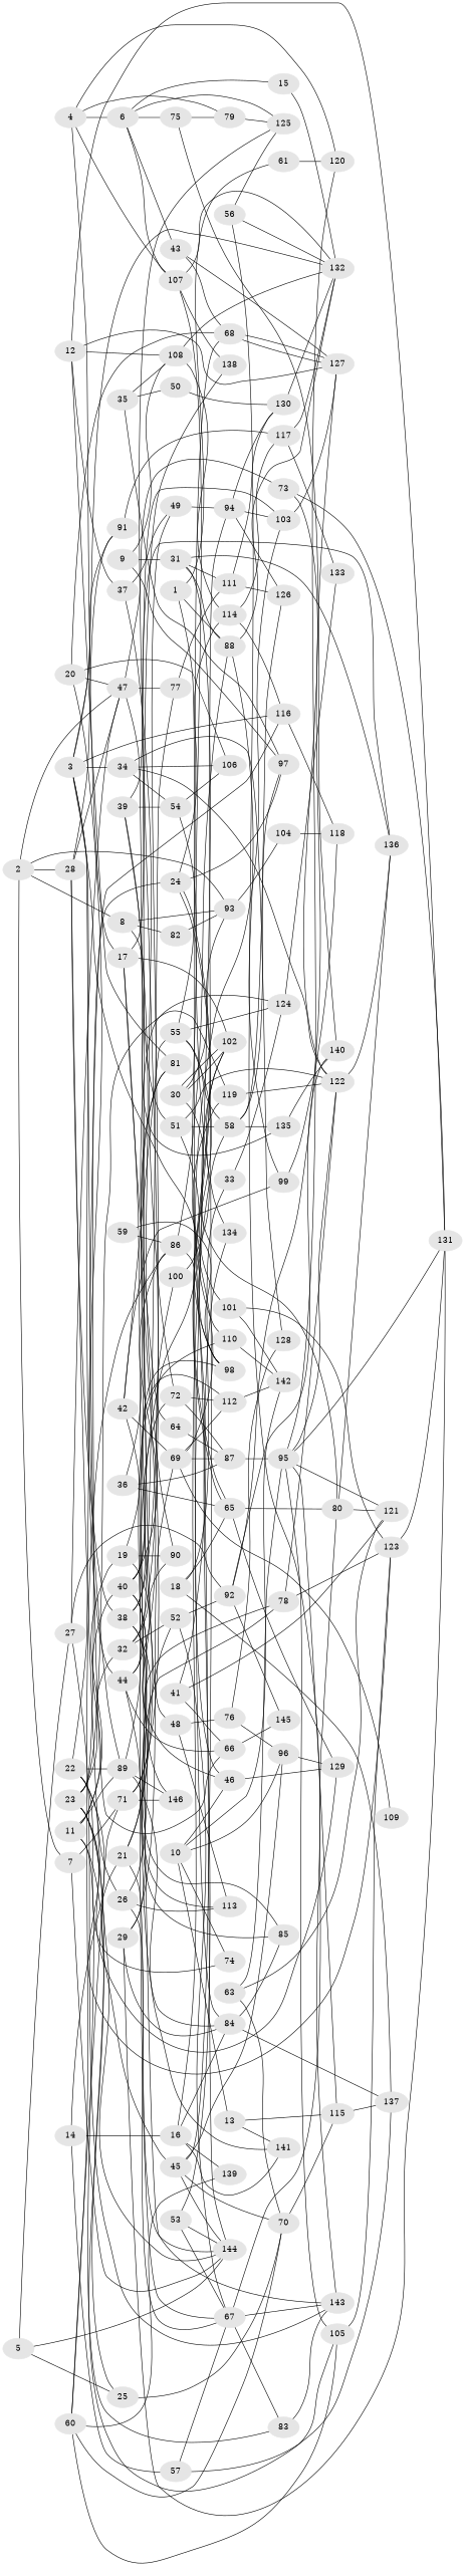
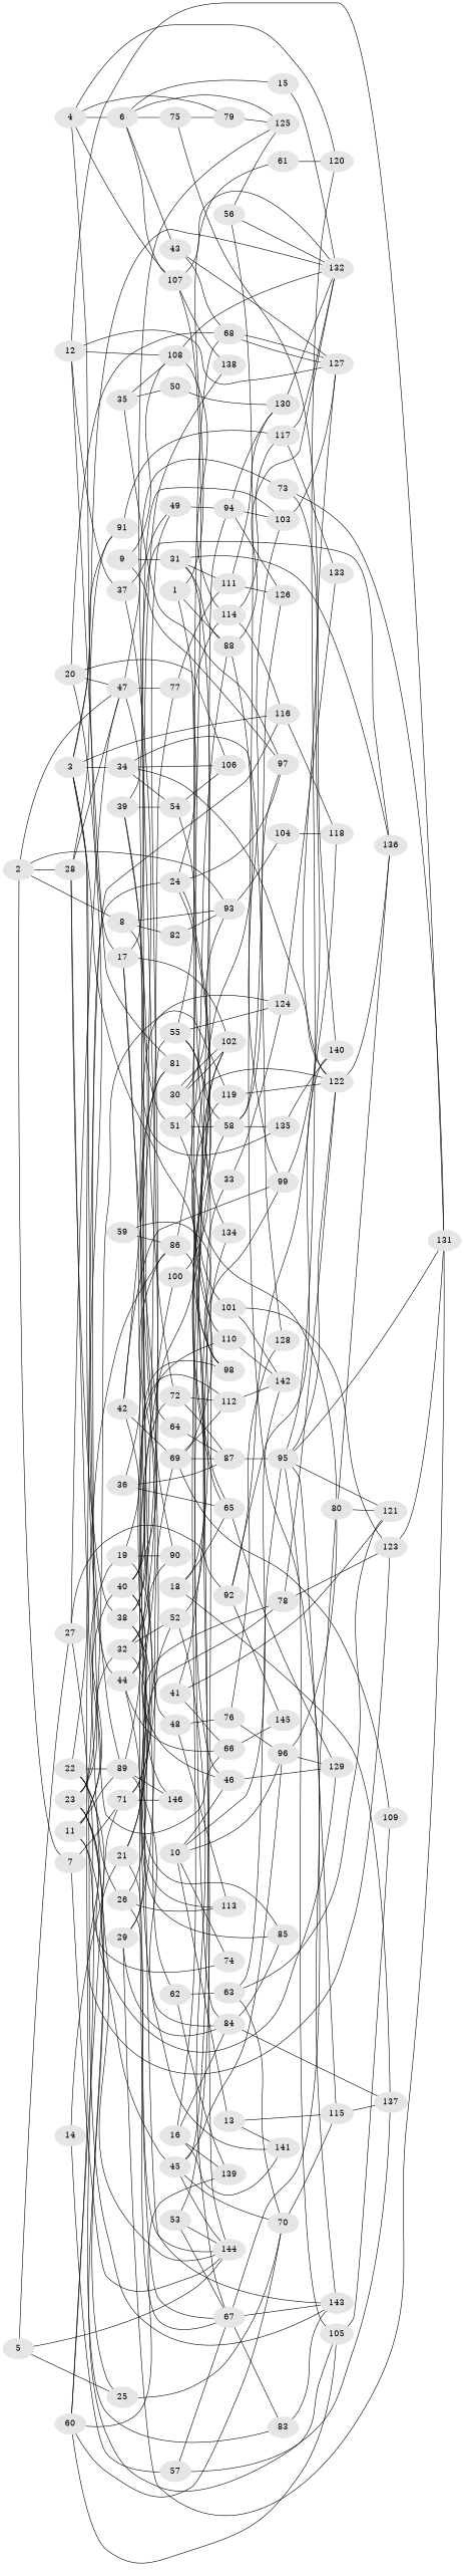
  graph {
    rankdir=LR
    node [color=gray90 style=filled]
    1
    61
    84
    88
    120
    137
    85
    132
    99
    2
    7
    8
    28
    47
    93
    144
    71
    82
    135
    91
    38
    77
    48
    73
    104
    3
    34
    44
    66
    98
    116
    106
    54
    122
    128
    81
    145
    117
    118
    4
    6
    17
    79
    107
    15
    43
    75
    125
    64
    102
    136
    143
    18
    33
    65
    5
    25
    27
    70
    92
    127
    68
    140
    138
    134
    78
    146
    100
    9
    31
    97
    108
    46
    111
    114
    10
    13
    74
    96
    142
    115
    141
    129
    11
    19
    40
    83
    89
    105
    90
    113
    124
    86
    110
    109
    12
    37
    131
    72
    49
    14
    16
    21
    57
    58
    139
    52
    67
    126
    87
    80
    20
    22
    26
    45
    94
    23
    24
    32
    119
    123
+   62
    112
    29
    69
    30
    121
    130
    63
    133
    35
    50
    36
    95
    39
    51
    103
    101
    41
    42
    55
    76
    53
    56
    59
    60
    1 -- 61
    1 -- 84
    1 -- 88
    61 -- 120
    84 -- 137
    84 -- 85
    88 -- 132
    88 -- 99
    99 -- 118
    2 -- 7
    2 -- 8
    2 -- 28
    2 -- 47
    2 -- 93
    7 -- 144
    7 -- 71
    8 -- 93
    8 -- 82
    8 -- 135
    28 -- 47
    28 -- 144
    28 -- 91
    28 -- 38
    47 -- 77
    47 -- 48
    47 -- 73
    93 -- 104
    71 -- 78
    71 -- 146
    71 -- 100
    82 -- 93
    135 -- 140
    91 -- 117
    38 -- 85
    38 -- 146
    38 -- 49
    38 -- 112
    77 -- 111
    48 -- 113
    48 -- 76
    73 -- 122
    73 -- 131
    104 -- 118
    3 -- 132
    3 -- 91
    3 -- 34
    3 -- 44
    3 -- 66
    3 -- 98
    3 -- 116
    34 -- 106
    34 -- 54
    34 -- 122
    34 -- 128
    44 -- 84
    44 -- 77
    44 -- 66
    44 -- 81
    66 -- 145
    116 -- 118
    54 -- 106
    54 -- 110
    122 -- 136
    117 -- 132
    117 -- 133
    4 -- 120
    4 -- 6
    4 -- 17
    4 -- 79
    4 -- 107
    6 -- 107
    6 -- 15
    6 -- 43
    6 -- 75
    6 -- 125
    17 -- 64
    17 -- 102
    17 -- 136
    17 -- 143
    79 -- 125
    107 -- 132
    107 -- 138
    107 -- 134
    15 -- 132
    43 -- 127
    43 -- 68
    75 -- 79
    75 -- 140
    64 -- 87
    18 -- 137
    18 -- 33
    18 -- 65
    33 -- 124
    65 -- 129
-   65 -- 80
+   96 -- 80
    5 -- 144
    5 -- 25
    5 -- 27
    25 -- 70
    27 -- 47
    27 -- 143
    27 -- 92
    70 -- 115
    92 -- 145
    92 -- 127
    92 -- 140
    68 -- 127
    68 -- 127
    78 -- 122
    78 -- 123
    100 -- 102
    9 -- 31
    9 -- 97
    9 -- 108
    31 -- 88
    31 -- 136
    31 -- 46
    31 -- 111
    108 -- 132
    108 -- 114
    46 -- 129
    111 -- 126
    111 -- 130
    114 -- 116
    114 -- 117
    10 -- 46
    10 -- 13
    10 -- 74
    10 -- 96
    10 -- 142
    13 -- 115
    13 -- 141
    96 -- 129
    115 -- 137
    11 -- 19
    11 -- 40
    11 -- 83
    11 -- 89
    11 -- 105
    19 -- 138
    19 -- 46
    19 -- 90
    40 -- 85
    40 -- 98
    40 -- 113
    40 -- 124
    40 -- 86
    83 -- 143
    89 -- 146
    89 -- 141
    89 -- 110
-   105 -- 123
+   105 -- 109
    124 -- 133
    86 -- 88
    86 -- 144
    110 -- 142
    12 -- 81
    12 -- 127
    12 -- 108
    12 -- 37
    12 -- 131
    37 -- 72
    37 -- 49
    72 -- 87
    72 -- 112
    49 -- 94
-   14 -- 16
    14 -- 21
    14 -- 57
    16 -- 84
    16 -- 141
    16 -- 58
    16 -- 139
    21 -- 144
    21 -- 102
    21 -- 52
    57 -- 137
    57 -- 67
    58 -- 135
    58 -- 97
    58 -- 126
-   52 -- 92
+   52 -- 99
    52 -- 67
    67 -- 143
    67 -- 83
    67 -- 80
    87 -- 95
    80 -- 136
    80 -- 121
    20 -- 47
    20 -- 106
    20 -- 68
    20 -- 89
    22 -- 116
    22 -- 74
    22 -- 89
    22 -- 26
    22 -- 45
    26 -- 113
    26 -- 72
    26 -- 67
    45 -- 144
    45 -- 70
    45 -- 96
    45 -- 94
    94 -- 126
    94 -- 130
    94 -- 103
    23 -- 25
    23 -- 129
    23 -- 24
    23 -- 32
    23 -- 119
    23 -- 123
    24 -- 65
    24 -- 65
    24 -- 97
    24 -- 114
    32 -- 125
    32 -- 90
    32 -- 52
+   32 -- 62
    119 -- 122
    123 -- 131
+   62 -- 139
+   62 -- 63
    112 -- 142
    29 -- 84
    29 -- 78
    29 -- 131
    29 -- 69
    69 -- 109
    69 -- 87
    69 -- 119
    69 -- 112
    30 -- 93
    30 -- 102
    30 -- 102
    30 -- 80
    130 -- 132
    63 -- 70
    63 -- 121
    63 -- 95
    35 -- 97
    35 -- 108
    35 -- 50
    50 -- 130
    36 -- 81
    36 -- 65
    36 -- 87
    95 -- 120
    95 -- 122
    95 -- 115
    95 -- 105
    95 -- 131
    95 -- 121
    39 -- 54
    39 -- 90
    39 -- 51
    39 -- 103
    51 -- 122
    51 -- 58
    51 -- 101
    103 -- 127
    101 -- 142
    101 -- 123
    41 -- 66
    41 -- 121
    41 -- 103
    42 -- 99
    42 -- 67
    42 -- 69
    42 -- 55
    55 -- 98
    55 -- 68
    55 -- 124
    55 -- 58
    76 -- 128
    76 -- 96
    53 -- 144
    53 -- 134
    53 -- 67
    56 -- 132
    56 -- 125
    56 -- 143
    59 -- 98
    59 -- 86
    60 -- 71
    60 -- 70
    60 -- 105
    60 -- 86
    60 -- 139
  }
